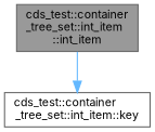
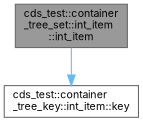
  digraph {
    rankdir=TB
    fontname=Inter
    node [fontname=Inter fontsize=10 shape=box style=filled]
    n1 [color=gray40 fillcolor=grey60 fontcolor=black height=0.2 label="cds_test::container\l_tree_set::int_item\l::int_item" width=0.4]
-   n2 [color=grey40 fillcolor=white height=0.2 label="cds_test::container\l_tree_set::int_item::key" width=0.4]
+   n2 [color=grey40 fillcolor=white height=0.2 label="cds_test::container\l_tree_key::int_item::key" width=0.4]
    n1 -> n2 [color=steelblue1 fontname=Inter fontsize=10 labelfontname=Helvetica labelfontsize=10 style=solid]
  }
